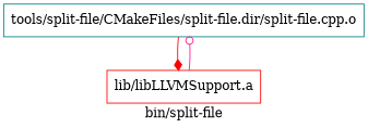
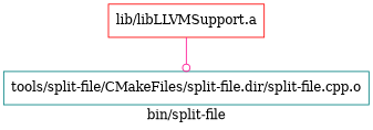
  digraph {
    label="bin/split-file"
    node [shape=record]
    n1 [label="{tools/split-file/CMakeFiles/split-file.dir/split-file.cpp.o}" color=teal]
    n2 [label="{lib/libLLVMSupport.a}" color=red]
-   n1 -> n2 [color=red arrowhead=diamond]
    n2 -> n1 [color=deeppink arrowhead=odot]
  }
